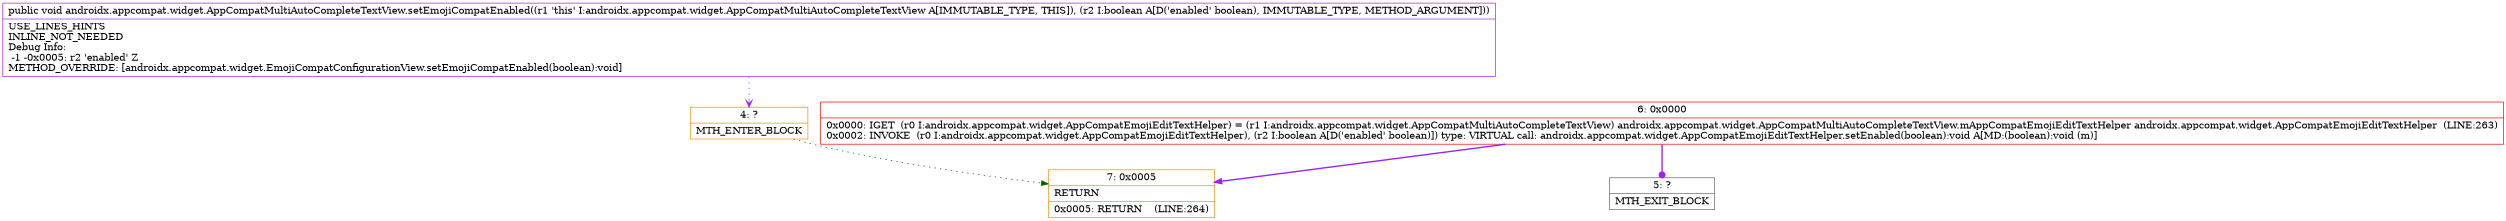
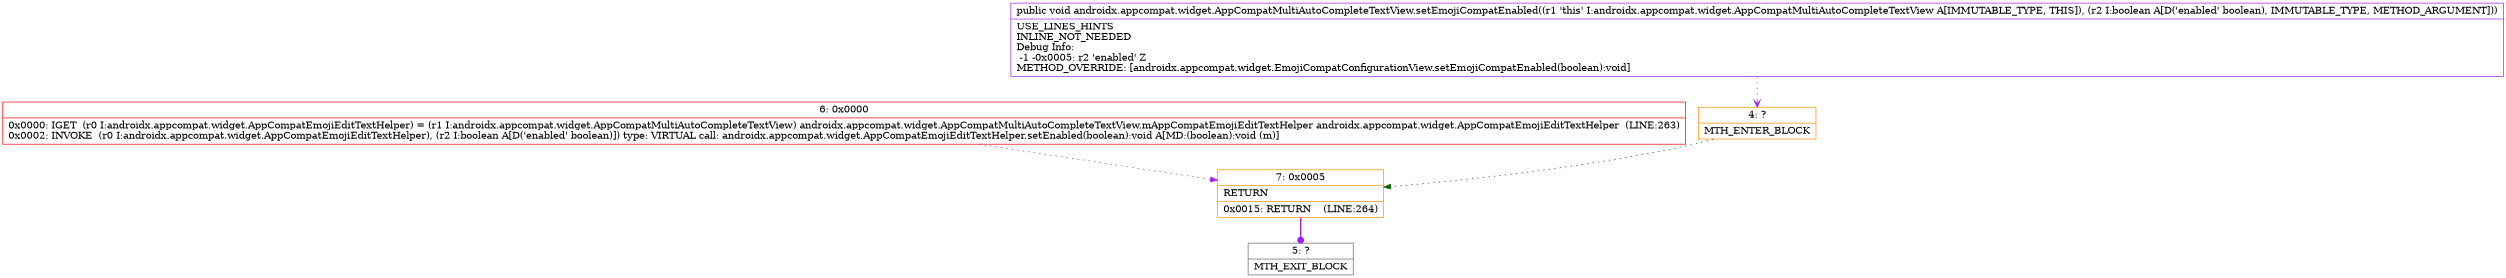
  digraph {
    node [color=darkorange shape=record]
    edge [arrowhead=normal color=purple style=dotted]
    n1 [label="{4\:\ ?|MTH_ENTER_BLOCK\l}"]
-   n2 [label="{7\:\ 0x0005|RETURN\l|0x0005: RETURN    (LINE:264)\l}"]
+   n2 [label="{7\:\ 0x0005|RETURN\l|0x0015: RETURN    (LINE:264)\l}"]
    n3 [color=red label="{6\:\ 0x0000|0x0000: IGET  (r0 I:androidx.appcompat.widget.AppCompatEmojiEditTextHelper) = (r1 I:androidx.appcompat.widget.AppCompatMultiAutoCompleteTextView) androidx.appcompat.widget.AppCompatMultiAutoCompleteTextView.mAppCompatEmojiEditTextHelper androidx.appcompat.widget.AppCompatEmojiEditTextHelper  (LINE:263)\l0x0002: INVOKE  (r0 I:androidx.appcompat.widget.AppCompatEmojiEditTextHelper), (r2 I:boolean A[D('enabled' boolean)]) type: VIRTUAL call: androidx.appcompat.widget.AppCompatEmojiEditTextHelper.setEnabled(boolean):void A[MD:(boolean):void (m)]\l}"]
    n4 [color=gray40 label="{5\:\ ?|MTH_EXIT_BLOCK\l}"]
    n5 [color=purple label="{public void androidx.appcompat.widget.AppCompatMultiAutoCompleteTextView.setEmojiCompatEnabled((r1 'this' I:androidx.appcompat.widget.AppCompatMultiAutoCompleteTextView A[IMMUTABLE_TYPE, THIS]), (r2 I:boolean A[D('enabled' boolean), IMMUTABLE_TYPE, METHOD_ARGUMENT]))  | USE_LINES_HINTS\lINLINE_NOT_NEEDED\lDebug Info:\l  \-1 \-0x0005: r2 'enabled' Z\lMETHOD_OVERRIDE: [androidx.appcompat.widget.EmojiCompatConfigurationView.setEmojiCompatEnabled(boolean):void]\l}"]
    n1 -> n2 [color=darkgreen]
-   n3 -> n4 [arrowhead=dot style=bold]
-   n3 -> n2 [style=bold]
+   n2 -> n4 [arrowhead=dot style=bold]
+   n3 -> n2
    n5 -> n1 [arrowhead=vee]
  }
